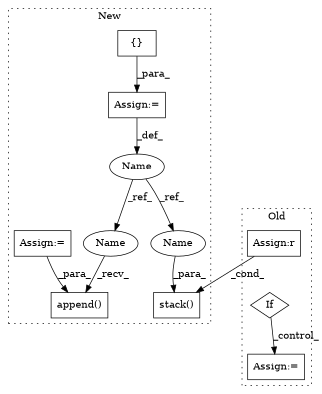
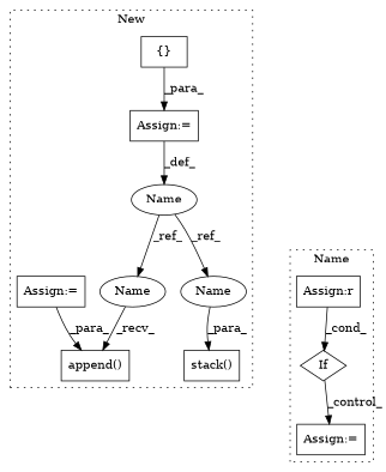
  digraph {
    node [a=87 l=12 shape=box]
    n1 [a=75 l="12,1" label="stack()" s="5322,5346"]
    n2 [label=Name s=4570 shape=ellipse]
    n3 [a=75 l="20,1" label="append()" s="5032,5069"]
    n4 [a=68 l=3 label="Assign:=" s=4641]
    n5 [a=68 l=3 label="Assign:=" s=4582]
    n6 [a=59 l="2,1" label="{}" s="4585,4585"]
    n7 [label=Name s=5334 shape=ellipse]
    n8 [label=Name s=5032 shape=ellipse]
    n9 [a=96 l="3,78" label=If s="2178,2202" shape=diamond]
    n10 [a=68 l=3 label="Assign:=" s=2340]
    n11 [a=40 l=21 label="Assign:r" s=2181]
    subgraph cluster_1 {
      label=New
      style=dotted
      n1
      n2
      n3
      n4
      n5
      n6
      n7
      n8
    }
    subgraph cluster_2 {
-     label=Old
+     label=Name
      style=dotted
      n9
      n10
      n11
    }
    n2 -> n7 [label=_ref_]
    n2 -> n8 [label=_ref_]
    n4 -> n3 [label=_para_]
    n5 -> n2 [label=_def_]
    n6 -> n5 [label=_para_]
    n7 -> n1 [label=_para_]
    n8 -> n3 [label=_recv_]
    n9 -> n10 [label=_control_]
-   n11 -> n1 [label=_cond_]
+   n11 -> n9 [label=_cond_]
  }
